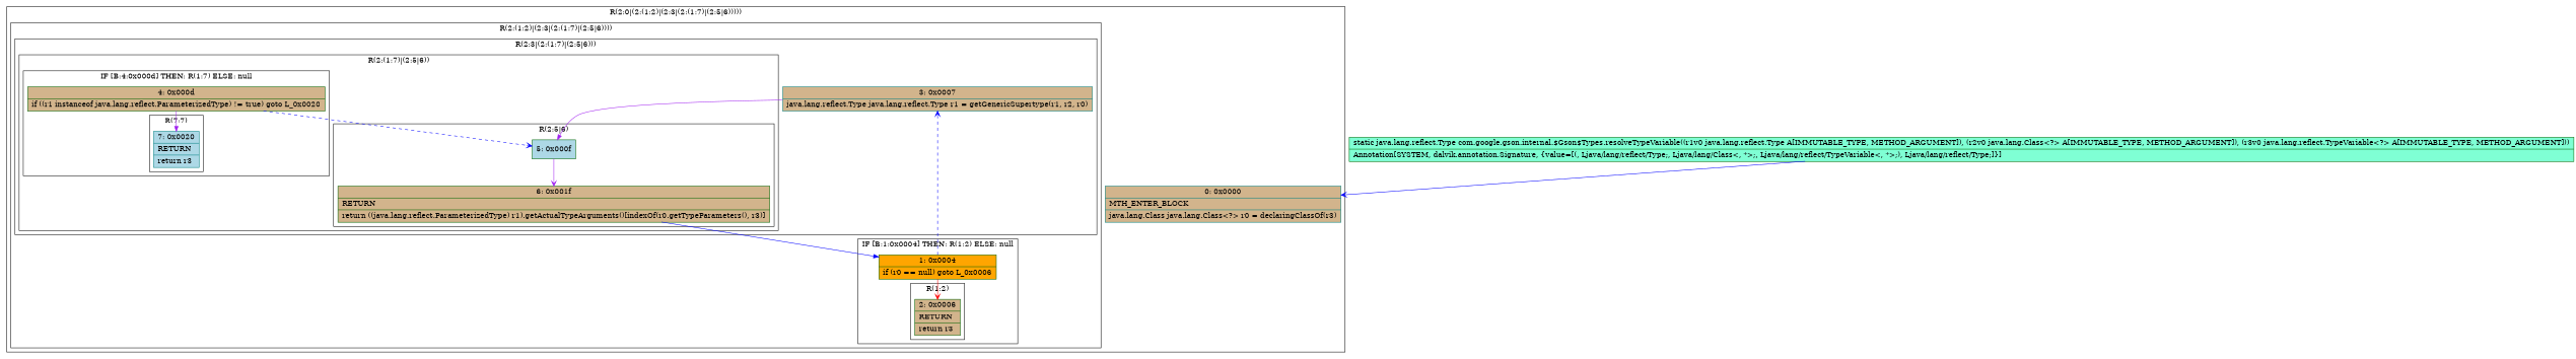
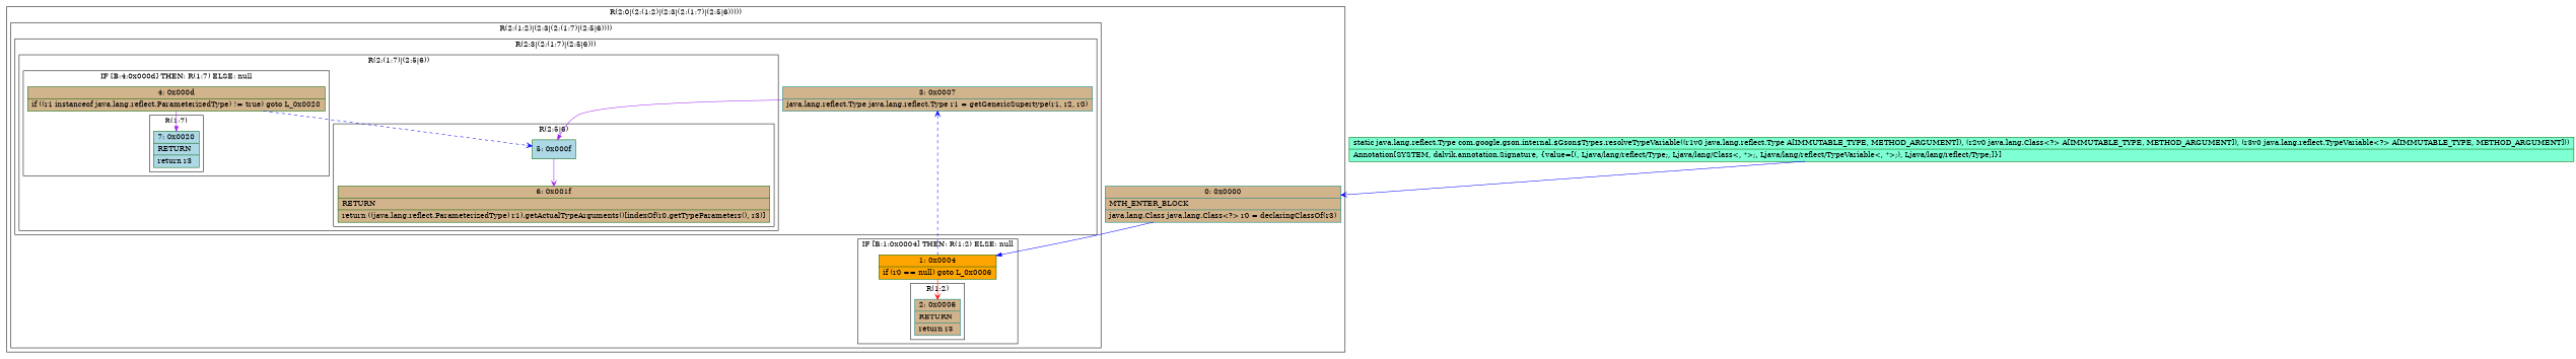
  digraph {
    node [color=darkgreen fillcolor=tan shape=record style=filled]
    edge [arrowhead=vee color=blue]
-   n1 [label="{2\:\ 0x0006|RETURN\l|return r3\l}"]
+   n1 [color=teal label="{2\:\ 0x0006|RETURN\l|return r3\l}"]
    n2 [fillcolor=orange label="{1\:\ 0x0004|if (r0 == null) goto L_0x0006\l}"]
-   n3 [color=teal fillcolor=lightblue label="{7\:\ 0x0020|RETURN\l|return r3\l}"]
+   n3 [fillcolor=lightblue label="{7\:\ 0x0020|RETURN\l|return r3\l}"]
    n4 [label="{4\:\ 0x000d|if ((r1 instanceof java.lang.reflect.ParameterizedType) != true) goto L_0x0020\l}"]
    n5 [fillcolor=lightblue label="{5\:\ 0x000f}"]
    n6 [label="{6\:\ 0x001f|RETURN\l|return ((java.lang.reflect.ParameterizedType) r1).getActualTypeArguments()[indexOf(r0.getTypeParameters(), r3)]\l}"]
    n7 [color=teal label="{3\:\ 0x0007|java.lang.reflect.Type java.lang.reflect.Type r1 = getGenericSupertype(r1, r2, r0)\l}"]
    n8 [color=teal label="{0\:\ 0x0000|MTH_ENTER_BLOCK\l|java.lang.Class java.lang.Class\<?\> r0 = declaringClassOf(r3)\l}"]
    n9 [fillcolor=aquamarine label="{static java.lang.reflect.Type com.google.gson.internal.$Gson$Types.resolveTypeVariable((r1v0 java.lang.reflect.Type A[IMMUTABLE_TYPE, METHOD_ARGUMENT]), (r2v0 java.lang.Class\<?\> A[IMMUTABLE_TYPE, METHOD_ARGUMENT]), (r3v0 java.lang.reflect.TypeVariable\<?\> A[IMMUTABLE_TYPE, METHOD_ARGUMENT]))  | Annotation[SYSTEM, dalvik.annotation.Signature, \{value=[(, Ljava\/lang\/reflect\/Type;, Ljava\/lang\/Class\<, *\>;, Ljava\/lang\/reflect\/TypeVariable\<, *\>;), Ljava\/lang\/reflect\/Type;]\}]\l}"]
    subgraph cluster_1 {
      label="R(2:0|(2:(1:2)|(2:3|(2:(1:7)|(2:5|6)))))"
      n8
      subgraph cluster_2 {
        label="R(2:(1:2)|(2:3|(2:(1:7)|(2:5|6))))"
        subgraph cluster_3 {
          label="IF [B:1:0x0004] THEN: R(1:2) ELSE: null"
          n2
          subgraph cluster_4 {
            label="R(1:2)"
            n1
          }
        }
        subgraph cluster_5 {
          label="R(2:3|(2:(1:7)|(2:5|6)))"
          n7
          subgraph cluster_6 {
            label="R(2:(1:7)|(2:5|6))"
            subgraph cluster_7 {
              label="IF [B:4:0x000d] THEN: R(1:7) ELSE: null"
              n4
              subgraph cluster_8 {
-               label="R(7:7)"
+               label="R(1:7)"
                n3
              }
            }
            subgraph cluster_9 {
              label="R(2:5|6)"
              n5
              n6
            }
          }
        }
      }
    }
    n2 -> n1 [color=red]
    n2 -> n7 [style=dashed]
    n4 -> n3 [arrowhead=normal color=purple]
    n4 -> n5 [style=dashed]
    n5 -> n6 [color=purple]
    n7 -> n5 [arrowhead=normal color=purple]
-   n6 -> n2 [arrowhead=normal]
+   n8 -> n2 [arrowhead=normal]
    n9 -> n8
  }
